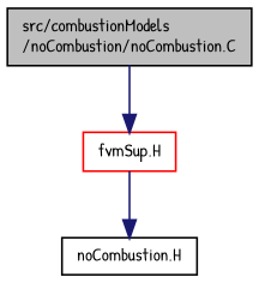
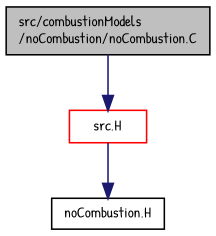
  digraph {
    fontname="Patrick Hand"
    node [color=black fontname="Patrick Hand" fontsize=10 shape=record]
    edge [color=midnightblue fontname="Patrick Hand" fontsize=10 labelfontname=Helvetica labelfontsize=10 style=solid]
    n1 [fillcolor=grey75 fontcolor=black height=0.2 label="src/combustionModels\l/noCombustion/noCombustion.C" style=filled width=0.4]
-   n2 [color=red height=0.2 label="fvmSup.H" width=0.4]
+   n2 [color=red height=0.2 label="src.H" width=0.4]
    n3 [height=0.2 label="noCombustion.H" width=0.4]
    n1 -> n2
    n2 -> n3
  }
